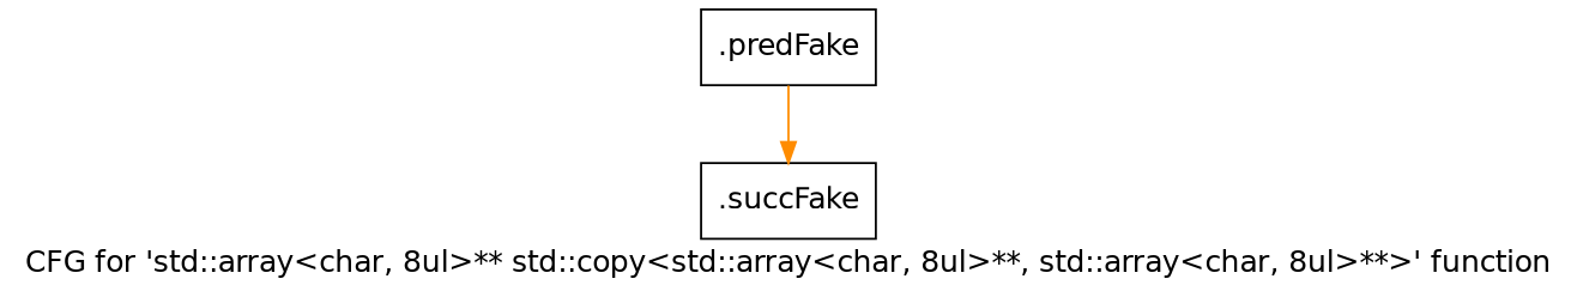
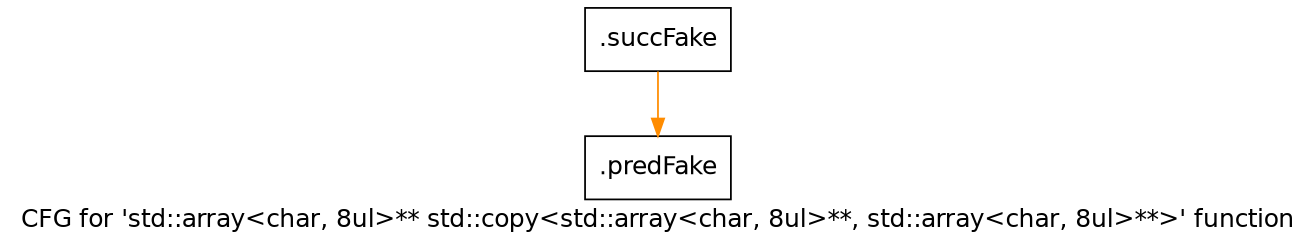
  digraph {
    label="CFG for 'std::array\<char, 8ul\>** std::copy\<std::array\<char, 8ul\>**, std::array\<char, 8ul\>**\>' function"
    fontname="DejaVu Sans"
    node [shape=record fontname="DejaVu Sans"]
    n1 [label="{.predFake}"]
    n2 [filename="/mnt/xilinx/Vitis_HLS/2021.2/tps/lnx64/gcc-6.2.0/lib/gcc/x86_64-pc-linux-gnu/6.2.0/../../../../include/c++/6.2.0/bits/stl_algobase.h" label="{.succFake}" linenumber=454]
-   n1 -> n2 [execusionnum=0 filename="/mnt/xilinx/Vitis_HLS/2021.2/tps/lnx64/gcc-6.2.0/lib/gcc/x86_64-pc-linux-gnu/6.2.0/../../../../include/c++/6.2.0/bits/stl_algobase.h" color=darkorange fontname="DejaVu Sans"]
+   n2 -> n1 [execusionnum=0 filename="/mnt/xilinx/Vitis_HLS/2021.2/tps/lnx64/gcc-6.2.0/lib/gcc/x86_64-pc-linux-gnu/6.2.0/../../../../include/c++/6.2.0/bits/stl_algobase.h" color=darkorange fontname="DejaVu Sans"]
  }
